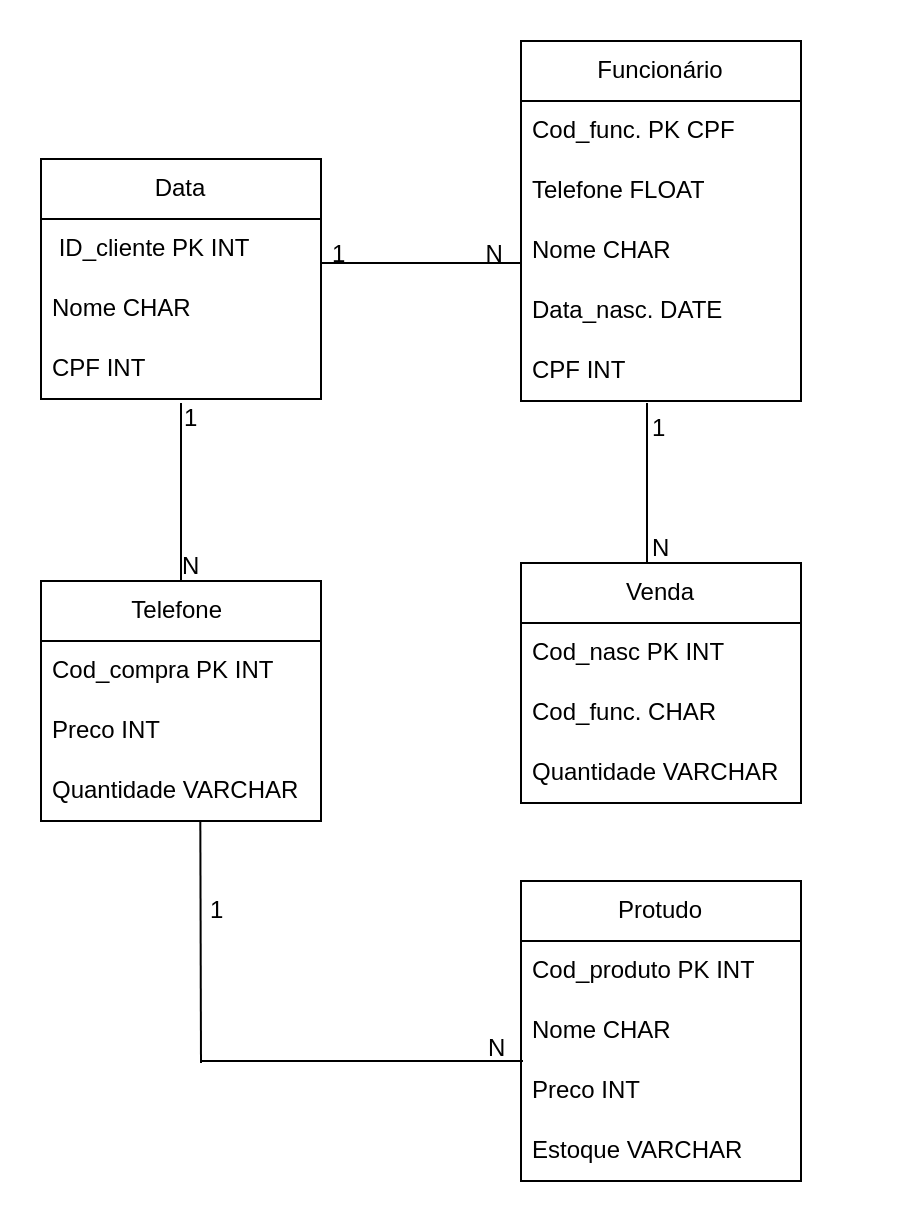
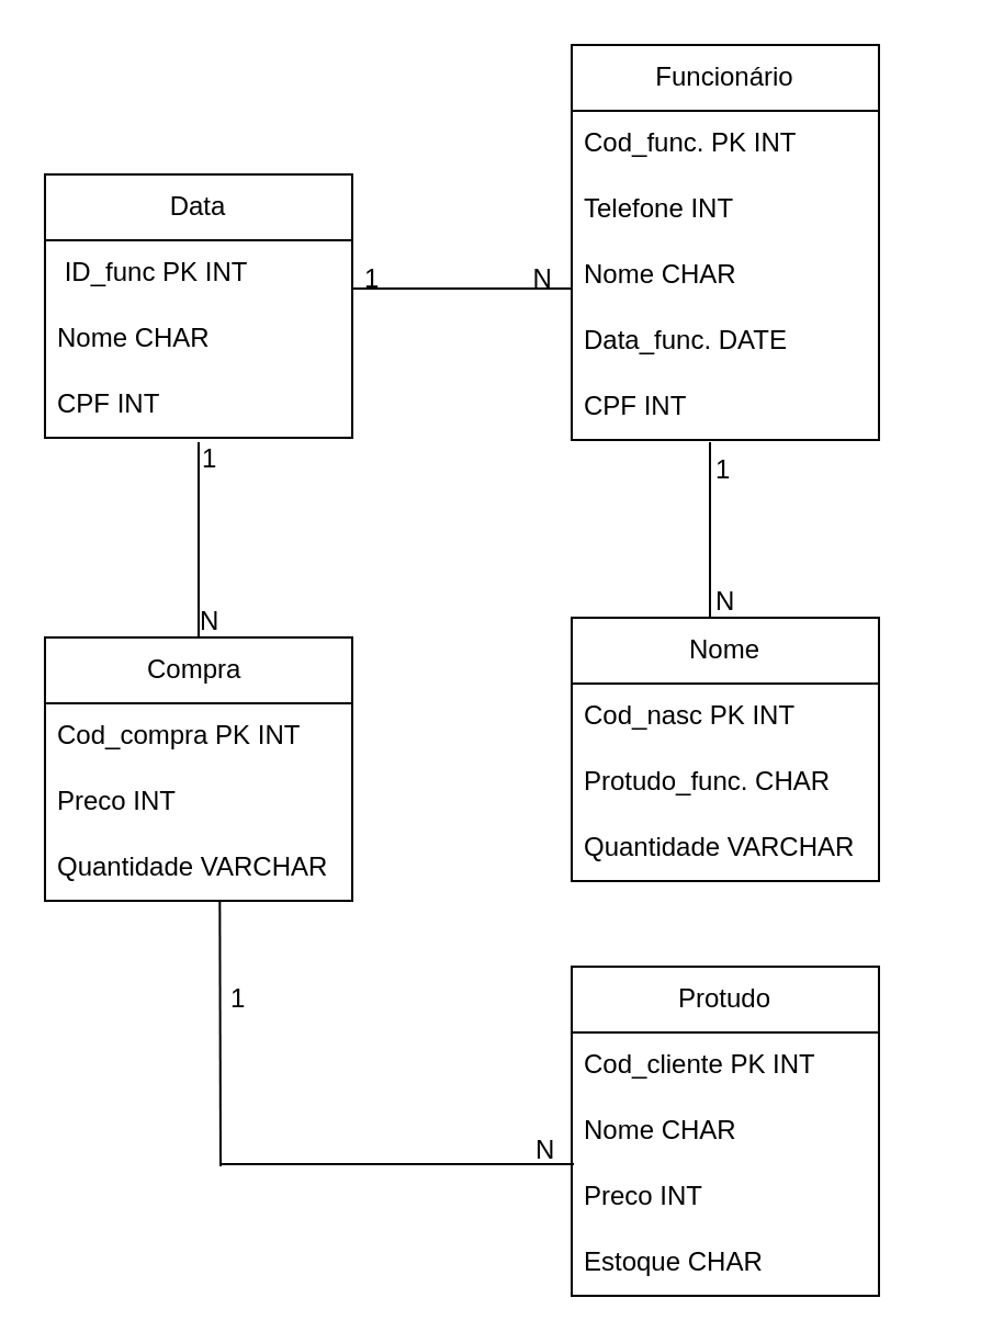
  <mxCell id="0" />
  <mxCell id="1" parent="0" />
  <mxCell id="2" value="Data" style="swimlane;fontStyle=0;childLayout=stackLayout;horizontal=1;startSize=30;horizontalStack=0;resizeParent=1;resizeParentMax=0;resizeLast=0;collapsible=1;marginBottom=0;whiteSpace=wrap;html=1;" vertex="1" parent="1"><mxGeometry x="20" y="79" width="140" height="120" as="geometry" /></mxCell>
- <mxCell id="3" value="&amp;nbsp;ID_cliente PK INT" style="text;strokeColor=none;fillColor=none;align=left;verticalAlign=middle;spacingLeft=4;spacingRight=4;overflow=hidden;points=[[0,0.5],[1,0.5]];portConstraint=eastwest;rotatable=0;whiteSpace=wrap;html=1;" vertex="1" parent="2"><mxGeometry y="30" width="140" height="30" as="geometry" /></mxCell>
+ <mxCell id="3" value="&amp;nbsp;ID_func PK INT" style="text;strokeColor=none;fillColor=none;align=left;verticalAlign=middle;spacingLeft=4;spacingRight=4;overflow=hidden;points=[[0,0.5],[1,0.5]];portConstraint=eastwest;rotatable=0;whiteSpace=wrap;html=1;" vertex="1" parent="2"><mxGeometry y="30" width="140" height="30" as="geometry" /></mxCell>
  <mxCell id="4" value="Nome CHAR" style="text;strokeColor=none;fillColor=none;align=left;verticalAlign=middle;spacingLeft=4;spacingRight=4;overflow=hidden;points=[[0,0.5],[1,0.5]];portConstraint=eastwest;rotatable=0;whiteSpace=wrap;html=1;" vertex="1" parent="2"><mxGeometry y="60" width="140" height="30" as="geometry" /></mxCell>
  <mxCell id="5" value="CPF INT" style="text;strokeColor=none;fillColor=none;align=left;verticalAlign=middle;spacingLeft=4;spacingRight=4;overflow=hidden;points=[[0,0.5],[1,0.5]];portConstraint=eastwest;rotatable=0;whiteSpace=wrap;html=1;" vertex="1" parent="2"><mxGeometry y="90" width="140" height="30" as="geometry" /></mxCell>
  <mxCell id="6" value="Funcionário" style="swimlane;fontStyle=0;childLayout=stackLayout;horizontal=1;startSize=30;horizontalStack=0;resizeParent=1;resizeParentMax=0;resizeLast=0;collapsible=1;marginBottom=0;whiteSpace=wrap;html=1;" vertex="1" parent="1"><mxGeometry x="260" y="20" width="140" height="180" as="geometry" /></mxCell>
- <mxCell id="7" value="Cod_func. PK CPF" style="text;strokeColor=none;fillColor=none;align=left;verticalAlign=middle;spacingLeft=4;spacingRight=4;overflow=hidden;points=[[0,0.5],[1,0.5]];portConstraint=eastwest;rotatable=0;whiteSpace=wrap;html=1;" vertex="1" parent="6"><mxGeometry y="30" width="140" height="30" as="geometry" /></mxCell>
- <mxCell id="8" value="Telefone FLOAT" style="text;strokeColor=none;fillColor=none;align=left;verticalAlign=middle;spacingLeft=4;spacingRight=4;overflow=hidden;points=[[0,0.5],[1,0.5]];portConstraint=eastwest;rotatable=0;whiteSpace=wrap;html=1;" vertex="1" parent="6"><mxGeometry y="60" width="140" height="30" as="geometry" /></mxCell>
+ <mxCell id="7" value="Cod_func. PK INT" style="text;strokeColor=none;fillColor=none;align=left;verticalAlign=middle;spacingLeft=4;spacingRight=4;overflow=hidden;points=[[0,0.5],[1,0.5]];portConstraint=eastwest;rotatable=0;whiteSpace=wrap;html=1;" vertex="1" parent="6"><mxGeometry y="30" width="140" height="30" as="geometry" /></mxCell>
+ <mxCell id="8" value="Telefone INT" style="text;strokeColor=none;fillColor=none;align=left;verticalAlign=middle;spacingLeft=4;spacingRight=4;overflow=hidden;points=[[0,0.5],[1,0.5]];portConstraint=eastwest;rotatable=0;whiteSpace=wrap;html=1;" vertex="1" parent="6"><mxGeometry y="60" width="140" height="30" as="geometry" /></mxCell>
  <mxCell id="9" value="Nome CHAR" style="text;strokeColor=none;fillColor=none;align=left;verticalAlign=middle;spacingLeft=4;spacingRight=4;overflow=hidden;points=[[0,0.5],[1,0.5]];portConstraint=eastwest;rotatable=0;whiteSpace=wrap;html=1;" vertex="1" parent="6"><mxGeometry y="90" width="140" height="30" as="geometry" /></mxCell>
- <mxCell id="10" value="Data_nasc. DATE" style="text;strokeColor=none;fillColor=none;align=left;verticalAlign=middle;spacingLeft=4;spacingRight=4;overflow=hidden;points=[[0,0.5],[1,0.5]];portConstraint=eastwest;rotatable=0;whiteSpace=wrap;html=1;" vertex="1" parent="6"><mxGeometry y="120" width="140" height="30" as="geometry" /></mxCell>
+ <mxCell id="10" value="Data_func. DATE" style="text;strokeColor=none;fillColor=none;align=left;verticalAlign=middle;spacingLeft=4;spacingRight=4;overflow=hidden;points=[[0,0.5],[1,0.5]];portConstraint=eastwest;rotatable=0;whiteSpace=wrap;html=1;" vertex="1" parent="6"><mxGeometry y="120" width="140" height="30" as="geometry" /></mxCell>
  <mxCell id="11" value="CPF INT" style="text;strokeColor=none;fillColor=none;align=left;verticalAlign=middle;spacingLeft=4;spacingRight=4;overflow=hidden;points=[[0,0.5],[1,0.5]];portConstraint=eastwest;rotatable=0;whiteSpace=wrap;html=1;" vertex="1" parent="6"><mxGeometry y="150" width="140" height="30" as="geometry" /></mxCell>
  <mxCell id="12" value="Protudo" style="swimlane;fontStyle=0;childLayout=stackLayout;horizontal=1;startSize=30;horizontalStack=0;resizeParent=1;resizeParentMax=0;resizeLast=0;collapsible=1;marginBottom=0;whiteSpace=wrap;html=1;" vertex="1" parent="1"><mxGeometry x="260" y="440" width="140" height="150" as="geometry" /></mxCell>
- <mxCell id="13" value="Cod_produto PK INT" style="text;strokeColor=none;fillColor=none;align=left;verticalAlign=middle;spacingLeft=4;spacingRight=4;overflow=hidden;points=[[0,0.5],[1,0.5]];portConstraint=eastwest;rotatable=0;whiteSpace=wrap;html=1;" vertex="1" parent="12"><mxGeometry y="30" width="140" height="30" as="geometry" /></mxCell>
+ <mxCell id="13" value="Cod_cliente PK INT" style="text;strokeColor=none;fillColor=none;align=left;verticalAlign=middle;spacingLeft=4;spacingRight=4;overflow=hidden;points=[[0,0.5],[1,0.5]];portConstraint=eastwest;rotatable=0;whiteSpace=wrap;html=1;" vertex="1" parent="12"><mxGeometry y="30" width="140" height="30" as="geometry" /></mxCell>
  <mxCell id="14" value="Nome CHAR" style="text;strokeColor=none;fillColor=none;align=left;verticalAlign=middle;spacingLeft=4;spacingRight=4;overflow=hidden;points=[[0,0.5],[1,0.5]];portConstraint=eastwest;rotatable=0;whiteSpace=wrap;html=1;" vertex="1" parent="12"><mxGeometry y="60" width="140" height="30" as="geometry" /></mxCell>
  <mxCell id="15" value="Preco INT" style="text;strokeColor=none;fillColor=none;align=left;verticalAlign=middle;spacingLeft=4;spacingRight=4;overflow=hidden;points=[[0,0.5],[1,0.5]];portConstraint=eastwest;rotatable=0;whiteSpace=wrap;html=1;" vertex="1" parent="12"><mxGeometry y="90" width="140" height="30" as="geometry" /></mxCell>
- <mxCell id="16" value="Estoque VARCHAR" style="text;strokeColor=none;fillColor=none;align=left;verticalAlign=middle;spacingLeft=4;spacingRight=4;overflow=hidden;points=[[0,0.5],[1,0.5]];portConstraint=eastwest;rotatable=0;whiteSpace=wrap;html=1;" vertex="1" parent="12"><mxGeometry y="120" width="140" height="30" as="geometry" /></mxCell>
- <mxCell id="17" value="Telefone&amp;nbsp;" style="swimlane;fontStyle=0;childLayout=stackLayout;horizontal=1;startSize=30;horizontalStack=0;resizeParent=1;resizeParentMax=0;resizeLast=0;collapsible=1;marginBottom=0;whiteSpace=wrap;html=1;" vertex="1" parent="1"><mxGeometry x="20" y="290" width="140" height="120" as="geometry" /></mxCell>
+ <mxCell id="16" value="Estoque CHAR" style="text;strokeColor=none;fillColor=none;align=left;verticalAlign=middle;spacingLeft=4;spacingRight=4;overflow=hidden;points=[[0,0.5],[1,0.5]];portConstraint=eastwest;rotatable=0;whiteSpace=wrap;html=1;" vertex="1" parent="12"><mxGeometry y="120" width="140" height="30" as="geometry" /></mxCell>
+ <mxCell id="17" value="Compra&amp;nbsp;" style="swimlane;fontStyle=0;childLayout=stackLayout;horizontal=1;startSize=30;horizontalStack=0;resizeParent=1;resizeParentMax=0;resizeLast=0;collapsible=1;marginBottom=0;whiteSpace=wrap;html=1;" vertex="1" parent="1"><mxGeometry x="20" y="290" width="140" height="120" as="geometry" /></mxCell>
  <mxCell id="18" value="Cod_compra PK INT" style="text;strokeColor=none;fillColor=none;align=left;verticalAlign=middle;spacingLeft=4;spacingRight=4;overflow=hidden;points=[[0,0.5],[1,0.5]];portConstraint=eastwest;rotatable=0;whiteSpace=wrap;html=1;" vertex="1" parent="17"><mxGeometry y="30" width="140" height="30" as="geometry" /></mxCell>
  <mxCell id="19" value="Preco INT" style="text;strokeColor=none;fillColor=none;align=left;verticalAlign=middle;spacingLeft=4;spacingRight=4;overflow=hidden;points=[[0,0.5],[1,0.5]];portConstraint=eastwest;rotatable=0;whiteSpace=wrap;html=1;" vertex="1" parent="17"><mxGeometry y="60" width="140" height="30" as="geometry" /></mxCell>
  <mxCell id="20" value="Quantidade VARCHAR" style="text;strokeColor=none;fillColor=none;align=left;verticalAlign=middle;spacingLeft=4;spacingRight=4;overflow=hidden;points=[[0,0.5],[1,0.5]];portConstraint=eastwest;rotatable=0;whiteSpace=wrap;html=1;" vertex="1" parent="17"><mxGeometry y="90" width="140" height="30" as="geometry" /></mxCell>
- <mxCell id="21" value="Venda" style="swimlane;fontStyle=0;childLayout=stackLayout;horizontal=1;startSize=30;horizontalStack=0;resizeParent=1;resizeParentMax=0;resizeLast=0;collapsible=1;marginBottom=0;whiteSpace=wrap;html=1;" vertex="1" parent="1"><mxGeometry x="260" y="281" width="140" height="120" as="geometry" /></mxCell>
+ <mxCell id="21" value="Nome" style="swimlane;fontStyle=0;childLayout=stackLayout;horizontal=1;startSize=30;horizontalStack=0;resizeParent=1;resizeParentMax=0;resizeLast=0;collapsible=1;marginBottom=0;whiteSpace=wrap;html=1;" vertex="1" parent="1"><mxGeometry x="260" y="281" width="140" height="120" as="geometry" /></mxCell>
  <mxCell id="22" value="Cod_nasc PK INT" style="text;strokeColor=none;fillColor=none;align=left;verticalAlign=middle;spacingLeft=4;spacingRight=4;overflow=hidden;points=[[0,0.5],[1,0.5]];portConstraint=eastwest;rotatable=0;whiteSpace=wrap;html=1;" vertex="1" parent="21"><mxGeometry y="30" width="140" height="30" as="geometry" /></mxCell>
- <mxCell id="23" value="Cod_func. CHAR" style="text;strokeColor=none;fillColor=none;align=left;verticalAlign=middle;spacingLeft=4;spacingRight=4;overflow=hidden;points=[[0,0.5],[1,0.5]];portConstraint=eastwest;rotatable=0;whiteSpace=wrap;html=1;" vertex="1" parent="21"><mxGeometry y="60" width="140" height="30" as="geometry" /></mxCell>
+ <mxCell id="23" value="Protudo_func. CHAR" style="text;strokeColor=none;fillColor=none;align=left;verticalAlign=middle;spacingLeft=4;spacingRight=4;overflow=hidden;points=[[0,0.5],[1,0.5]];portConstraint=eastwest;rotatable=0;whiteSpace=wrap;html=1;" vertex="1" parent="21"><mxGeometry y="60" width="140" height="30" as="geometry" /></mxCell>
  <mxCell id="24" value="Quantidade VARCHAR" style="text;strokeColor=none;fillColor=none;align=left;verticalAlign=middle;spacingLeft=4;spacingRight=4;overflow=hidden;points=[[0,0.5],[1,0.5]];portConstraint=eastwest;rotatable=0;whiteSpace=wrap;html=1;" vertex="1" parent="21"><mxGeometry y="90" width="140" height="30" as="geometry" /></mxCell>
  <mxCell id="25" value="" style="endArrow=none;html=1;rounded=0;" edge="1" parent="1"><mxGeometry width="50" height="50" relative="1" as="geometry"><mxPoint x="160" y="131" as="sourcePoint" /><mxPoint x="260" y="131" as="targetPoint" /></mxGeometry></mxCell>
  <mxCell id="26" value="1&amp;nbsp; &amp;nbsp; &amp;nbsp; &amp;nbsp; &amp;nbsp; &amp;nbsp; &amp;nbsp; &amp;nbsp; &amp;nbsp; &amp;nbsp; &amp;nbsp;N&amp;nbsp; &amp;nbsp;&amp;nbsp;" style="text;strokeColor=none;fillColor=none;align=left;verticalAlign=middle;spacingLeft=4;spacingRight=4;overflow=hidden;points=[[0,0.5],[1,0.5]];portConstraint=eastwest;rotatable=0;whiteSpace=wrap;html=1;" vertex="1" parent="1"><mxGeometry x="160" y="117" width="100" height="30" as="geometry" /></mxCell>
  <mxCell id="27" value="" style="endArrow=none;html=1;rounded=0;" edge="1" parent="1"><mxGeometry width="50" height="50" relative="1" as="geometry"><mxPoint x="323" y="281" as="sourcePoint" /><mxPoint x="323" y="201" as="targetPoint" /></mxGeometry></mxCell>
  <mxCell id="28" value="1" style="text;strokeColor=none;fillColor=none;align=left;verticalAlign=middle;spacingLeft=4;spacingRight=4;overflow=hidden;points=[[0,0.5],[1,0.5]];portConstraint=eastwest;rotatable=0;whiteSpace=wrap;html=1;" vertex="1" parent="1"><mxGeometry x="320" y="199" width="110" height="30" as="geometry" /></mxCell>
  <mxCell id="29" value="N" style="text;strokeColor=none;fillColor=none;align=left;verticalAlign=middle;spacingLeft=4;spacingRight=4;overflow=hidden;points=[[0,0.5],[1,0.5]];portConstraint=eastwest;rotatable=0;whiteSpace=wrap;html=1;" vertex="1" parent="1"><mxGeometry x="320" y="259" width="110" height="30" as="geometry" /></mxCell>
  <mxCell id="30" value="" style="endArrow=none;html=1;rounded=0;exitX=0.5;exitY=0;exitDx=0;exitDy=0;" edge="1" parent="1" source="17"><mxGeometry width="50" height="50" relative="1" as="geometry"><mxPoint x="90" y="281" as="sourcePoint" /><mxPoint x="90" y="201" as="targetPoint" /></mxGeometry></mxCell>
  <mxCell id="31" value="1" style="text;strokeColor=none;fillColor=none;align=left;verticalAlign=middle;spacingLeft=4;spacingRight=4;overflow=hidden;points=[[0,0.5],[1,0.5]];portConstraint=eastwest;rotatable=0;whiteSpace=wrap;html=1;" vertex="1" parent="1"><mxGeometry x="86" y="194" width="110" height="30" as="geometry" /></mxCell>
  <mxCell id="32" value="N" style="text;strokeColor=none;fillColor=none;align=left;verticalAlign=middle;spacingLeft=4;spacingRight=4;overflow=hidden;points=[[0,0.5],[1,0.5]];portConstraint=eastwest;rotatable=0;whiteSpace=wrap;html=1;" vertex="1" parent="1"><mxGeometry x="85" y="268" width="110" height="30" as="geometry" /></mxCell>
  <mxCell id="33" value="" style="endArrow=none;html=1;rounded=0;entryX=0.569;entryY=1.089;entryDx=0;entryDy=0;entryPerimeter=0;" edge="1" parent="1"><mxGeometry width="50" height="50" relative="1" as="geometry"><mxPoint x="100" y="531" as="sourcePoint" /><mxPoint x="99.66" y="409.67" as="targetPoint" /></mxGeometry></mxCell>
  <mxCell id="34" value="" style="endArrow=none;html=1;rounded=0;" edge="1" parent="1"><mxGeometry width="50" height="50" relative="1" as="geometry"><mxPoint x="100" y="530" as="sourcePoint" /><mxPoint x="261" y="530" as="targetPoint" /></mxGeometry></mxCell>
  <mxCell id="35" value="1" style="text;strokeColor=none;fillColor=none;align=left;verticalAlign=middle;spacingLeft=4;spacingRight=4;overflow=hidden;points=[[0,0.5],[1,0.5]];portConstraint=eastwest;rotatable=0;whiteSpace=wrap;html=1;" vertex="1" parent="1"><mxGeometry x="99" y="440" width="110" height="30" as="geometry" /></mxCell>
  <mxCell id="36" value="N" style="text;strokeColor=none;fillColor=none;align=left;verticalAlign=middle;spacingLeft=4;spacingRight=4;overflow=hidden;points=[[0,0.5],[1,0.5]];portConstraint=eastwest;rotatable=0;whiteSpace=wrap;html=1;" vertex="1" parent="1"><mxGeometry x="238" y="509" width="35" height="30" as="geometry" /></mxCell>
